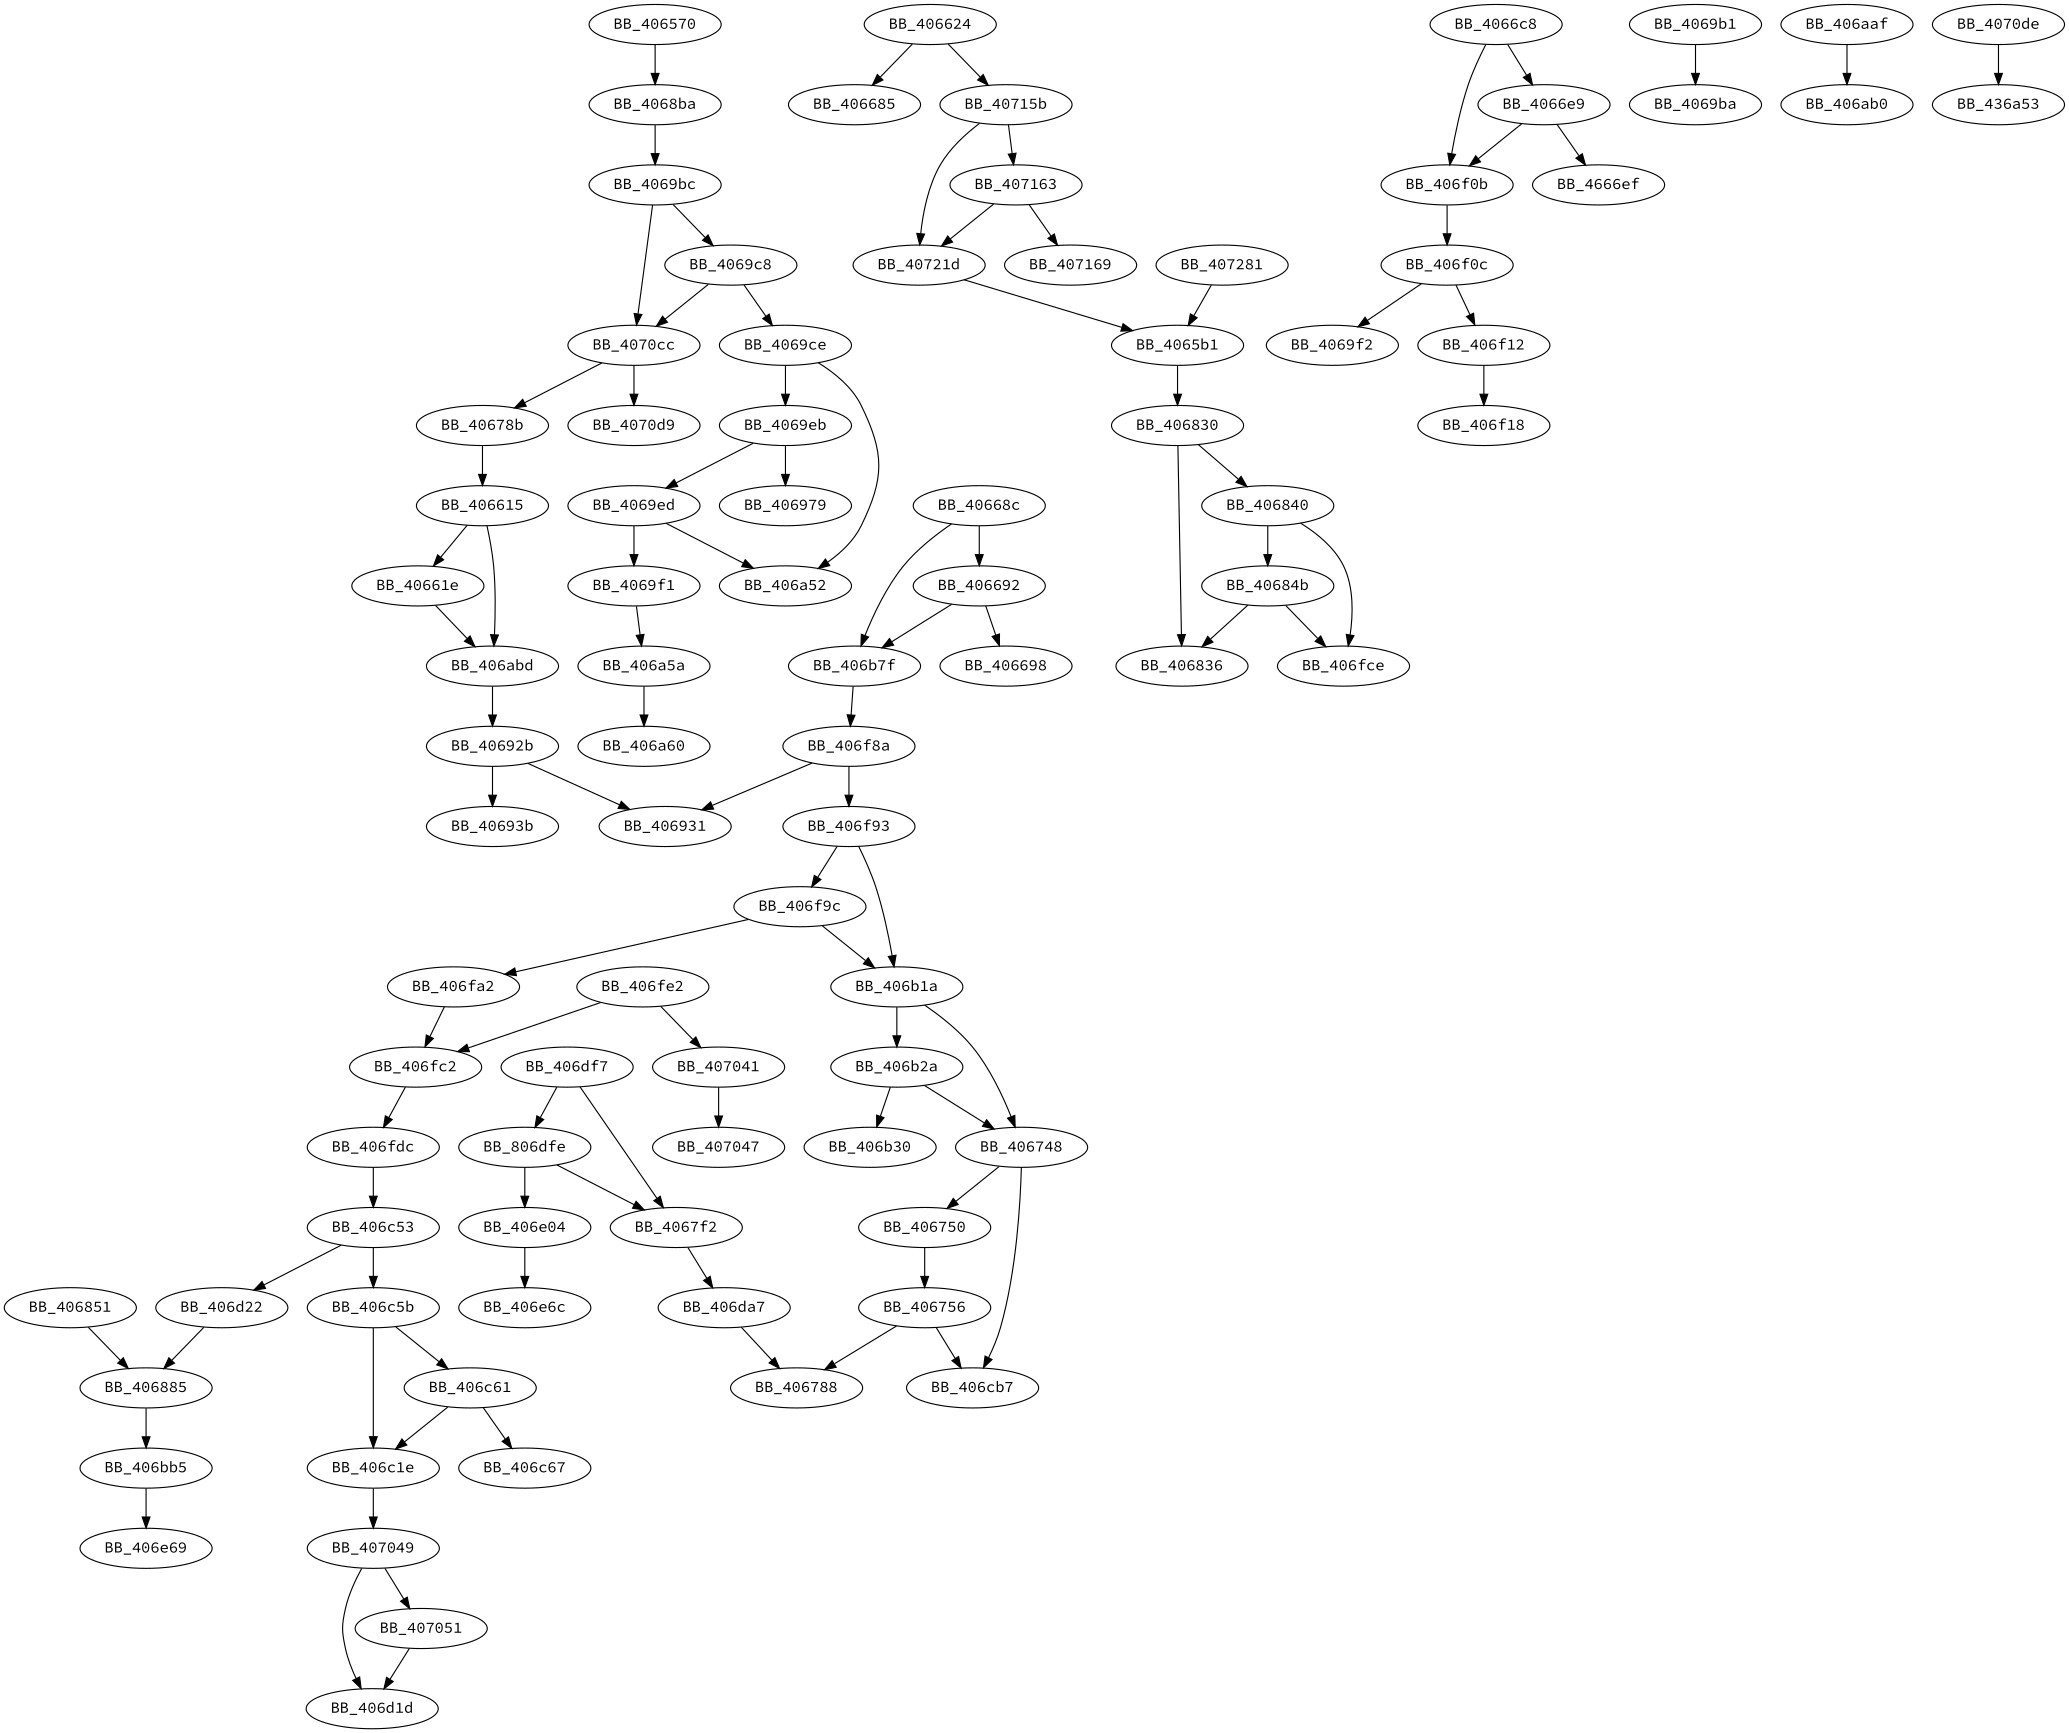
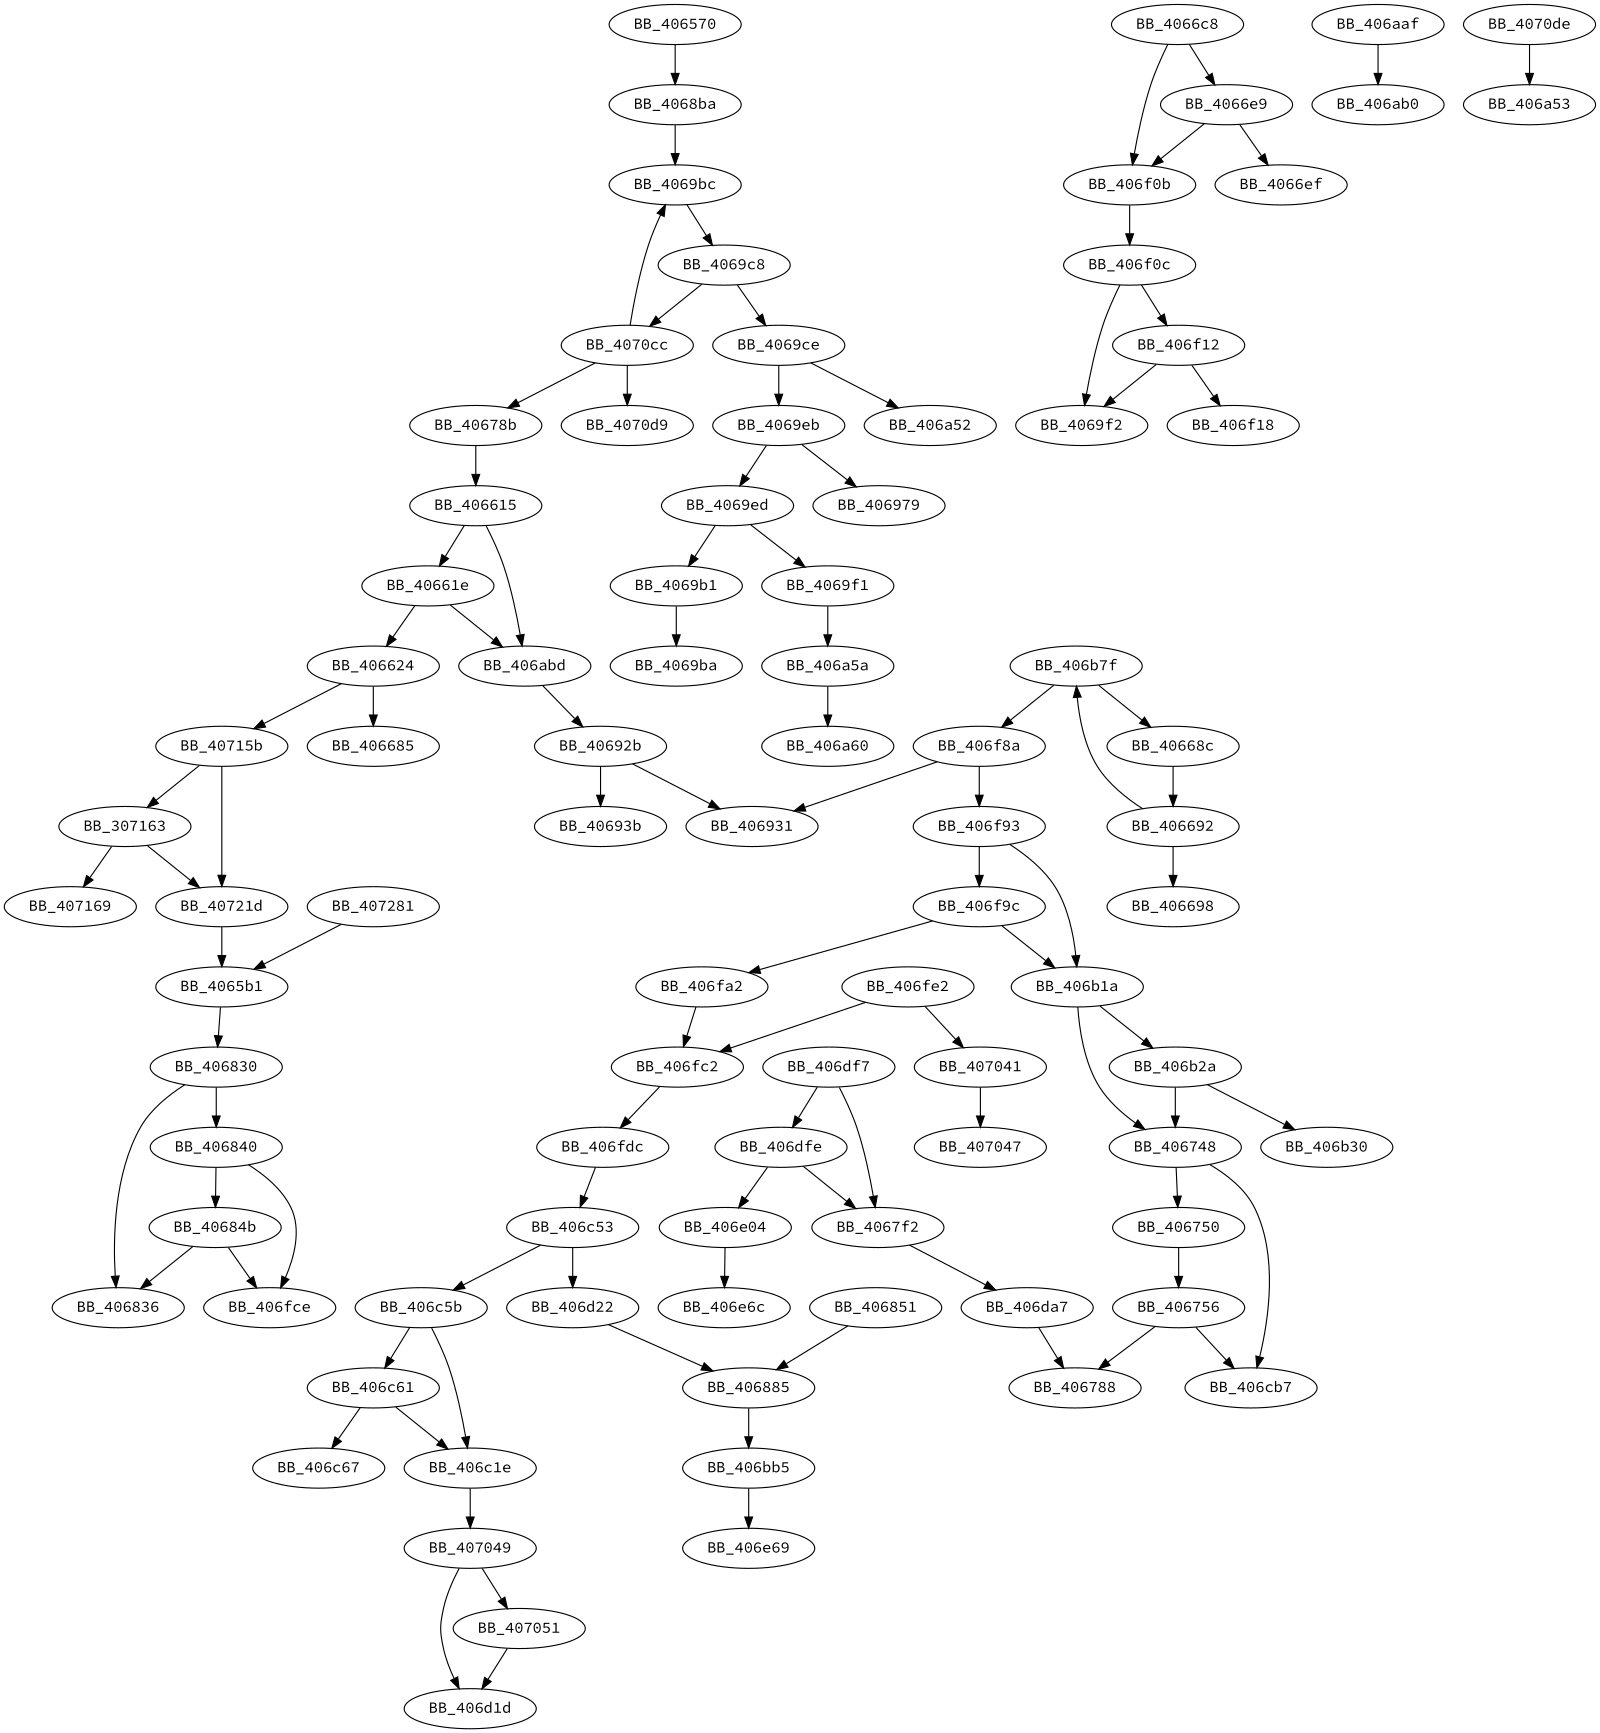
  digraph {
    fontname="Source Code Pro"
    node [fontname="Source Code Pro"]
    edge [fontname="Source Code Pro"]
    BB_406570
    BB_4068ba
    BB_4069bc
    BB_4069c8
    BB_4070cc
    BB_4065b1
    BB_406830
    BB_406836
    BB_406840
    BB_40684b
    BB_406fce
    BB_406615
    BB_40661e
    BB_406abd
    BB_406624
    BB_40692b
    BB_406685
    BB_40715b
    BB_406931
    BB_40693b
    BB_40668c
    BB_406692
    BB_406b7f
    BB_406698
    BB_406f8a
    BB_406f93
    BB_4066c8
    BB_4066e9
    BB_406f0b
-   BB_4066ef [label=BB_4666ef]
+   BB_4066ef
    BB_406f0c
    BB_4069f2
    BB_406f12
    BB_406748
    BB_406750
    BB_406cb7
    BB_406756
    BB_406788
    BB_40678b
    BB_4067f2
    BB_406da7
    BB_406851
    BB_406885
    BB_406bb5
    BB_406e69
    BB_4069ce
    BB_4070d9
-   BB_407163
+   BB_407163 [label=BB_307163]
    BB_40721d
    BB_407169
    BB_4069b1
    BB_4069ba
    BB_4069eb
    BB_406a52
    BB_406979
    BB_4069ed
    BB_4069f1
    BB_406a5a
    BB_406a60
    BB_406df7
-   BB_406dfe [label=BB_806dfe]
+   BB_406dfe
    BB_406e04
    BB_406aaf
    BB_406ab0
    BB_406b1a
    BB_406b2a
    BB_406b30
    BB_406f9c
    BB_406c1e
    BB_407049
    BB_406d1d
    BB_407051
    BB_406c53
    BB_406c5b
    BB_406d22
    BB_406c61
    BB_406c67
    BB_406e6c
    BB_406f18
    BB_406fa2
    BB_406fc2
    BB_406fdc
    BB_406fe2
    BB_407041
    BB_407047
    BB_4070de
-   BB_406a53 [label=BB_436a53]
+   BB_406a53
    BB_407281
    BB_406570 -> BB_4068ba
    BB_4068ba -> BB_4069bc
    BB_4069bc -> BB_4069c8
-   BB_4069bc -> BB_4070cc
+   BB_4070cc -> BB_4069bc
    BB_4069c8 -> BB_4070cc
    BB_4069c8 -> BB_4069ce
    BB_4070cc -> BB_40678b
    BB_4070cc -> BB_4070d9
    BB_4065b1 -> BB_406830
    BB_406830 -> BB_406836
    BB_406830 -> BB_406840
    BB_406840 -> BB_40684b
    BB_406840 -> BB_406fce
    BB_40684b -> BB_406836
    BB_40684b -> BB_406fce
    BB_406615 -> BB_40661e
    BB_406615 -> BB_406abd
    BB_40661e -> BB_406abd
+   BB_40661e -> BB_406624
    BB_406abd -> BB_40692b
    BB_406624 -> BB_406685
    BB_406624 -> BB_40715b
    BB_40692b -> BB_406931
    BB_40692b -> BB_40693b
    BB_40715b -> BB_407163
    BB_40715b -> BB_40721d
    BB_40668c -> BB_406692
-   BB_40668c -> BB_406b7f
+   BB_406b7f -> BB_40668c
    BB_406692 -> BB_406b7f
    BB_406692 -> BB_406698
    BB_406b7f -> BB_406f8a
    BB_406f8a -> BB_406931
    BB_406f8a -> BB_406f93
    BB_406f93 -> BB_406b1a
    BB_406f93 -> BB_406f9c
    BB_4066c8 -> BB_4066e9
    BB_4066c8 -> BB_406f0b
    BB_4066e9 -> BB_406f0b
    BB_4066e9 -> BB_4066ef
    BB_406f0b -> BB_406f0c
    BB_406f0c -> BB_4069f2
    BB_406f0c -> BB_406f12
+   BB_406f12 -> BB_4069f2
    BB_406f12 -> BB_406f18
    BB_406748 -> BB_406750
    BB_406748 -> BB_406cb7
    BB_406750 -> BB_406756
    BB_406756 -> BB_406cb7
    BB_406756 -> BB_406788
    BB_40678b -> BB_406615
    BB_4067f2 -> BB_406da7
    BB_406da7 -> BB_406788
    BB_406851 -> BB_406885
    BB_406885 -> BB_406bb5
    BB_406bb5 -> BB_406e69
    BB_4069ce -> BB_4069eb
    BB_4069ce -> BB_406a52
    BB_407163 -> BB_40721d
    BB_407163 -> BB_407169
    BB_40721d -> BB_4065b1
    BB_4069b1 -> BB_4069ba
    BB_4069eb -> BB_406979
    BB_4069eb -> BB_4069ed
-   BB_4069ed -> BB_406a52
+   BB_4069ed -> BB_4069b1
    BB_4069ed -> BB_4069f1
    BB_4069f1 -> BB_406a5a
    BB_406a5a -> BB_406a60
    BB_406df7 -> BB_4067f2
    BB_406df7 -> BB_406dfe
    BB_406dfe -> BB_4067f2
    BB_406dfe -> BB_406e04
    BB_406e04 -> BB_406e6c
    BB_406aaf -> BB_406ab0
    BB_406b1a -> BB_406748
    BB_406b1a -> BB_406b2a
    BB_406b2a -> BB_406748
    BB_406b2a -> BB_406b30
    BB_406f9c -> BB_406b1a
    BB_406f9c -> BB_406fa2
    BB_406c1e -> BB_407049
    BB_407049 -> BB_406d1d
    BB_407049 -> BB_407051
    BB_407051 -> BB_406d1d
    BB_406c53 -> BB_406c5b
    BB_406c53 -> BB_406d22
    BB_406c5b -> BB_406c1e
    BB_406c5b -> BB_406c61
    BB_406d22 -> BB_406885
    BB_406c61 -> BB_406c1e
    BB_406c61 -> BB_406c67
    BB_406fa2 -> BB_406fc2
    BB_406fc2 -> BB_406fdc
    BB_406fdc -> BB_406c53
    BB_406fe2 -> BB_406fc2
    BB_406fe2 -> BB_407041
    BB_407041 -> BB_407047
    BB_4070de -> BB_406a53
    BB_407281 -> BB_4065b1
  }
